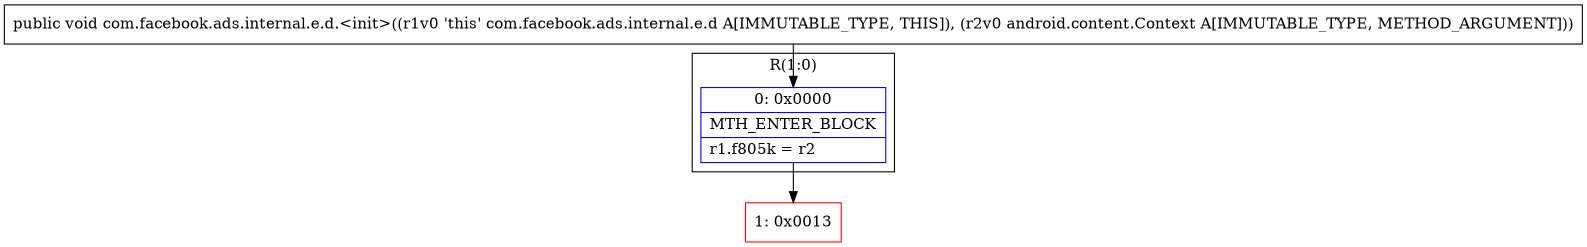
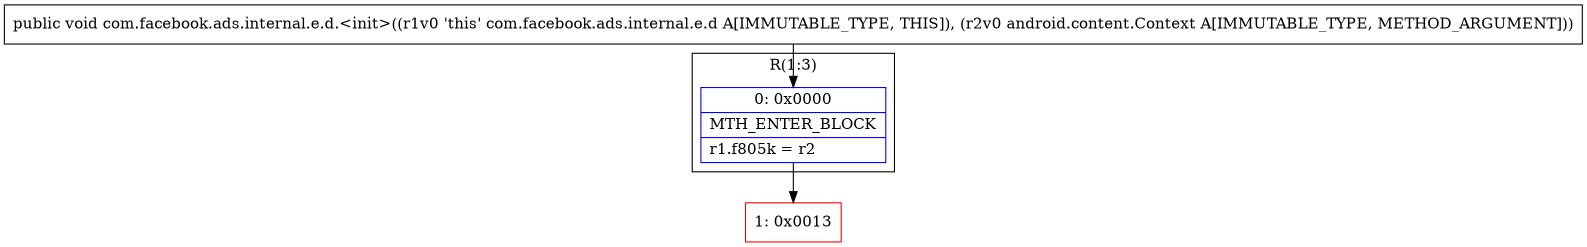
  digraph {
    node [shape=record]
    n1 [color=blue label="{0\:\ 0x0000|MTH_ENTER_BLOCK\l|r1.f805k = r2\l}"]
    n2 [color=red label="{1\:\ 0x0013}"]
    n3 [label="{public void com.facebook.ads.internal.e.d.\<init\>((r1v0 'this' com.facebook.ads.internal.e.d A[IMMUTABLE_TYPE, THIS]), (r2v0 android.content.Context A[IMMUTABLE_TYPE, METHOD_ARGUMENT])) }"]
    subgraph cluster_1 {
-     label="R(1:0)"
+     label="R(1:3)"
      n1
    }
    n1 -> n2
    n3 -> n1
  }
